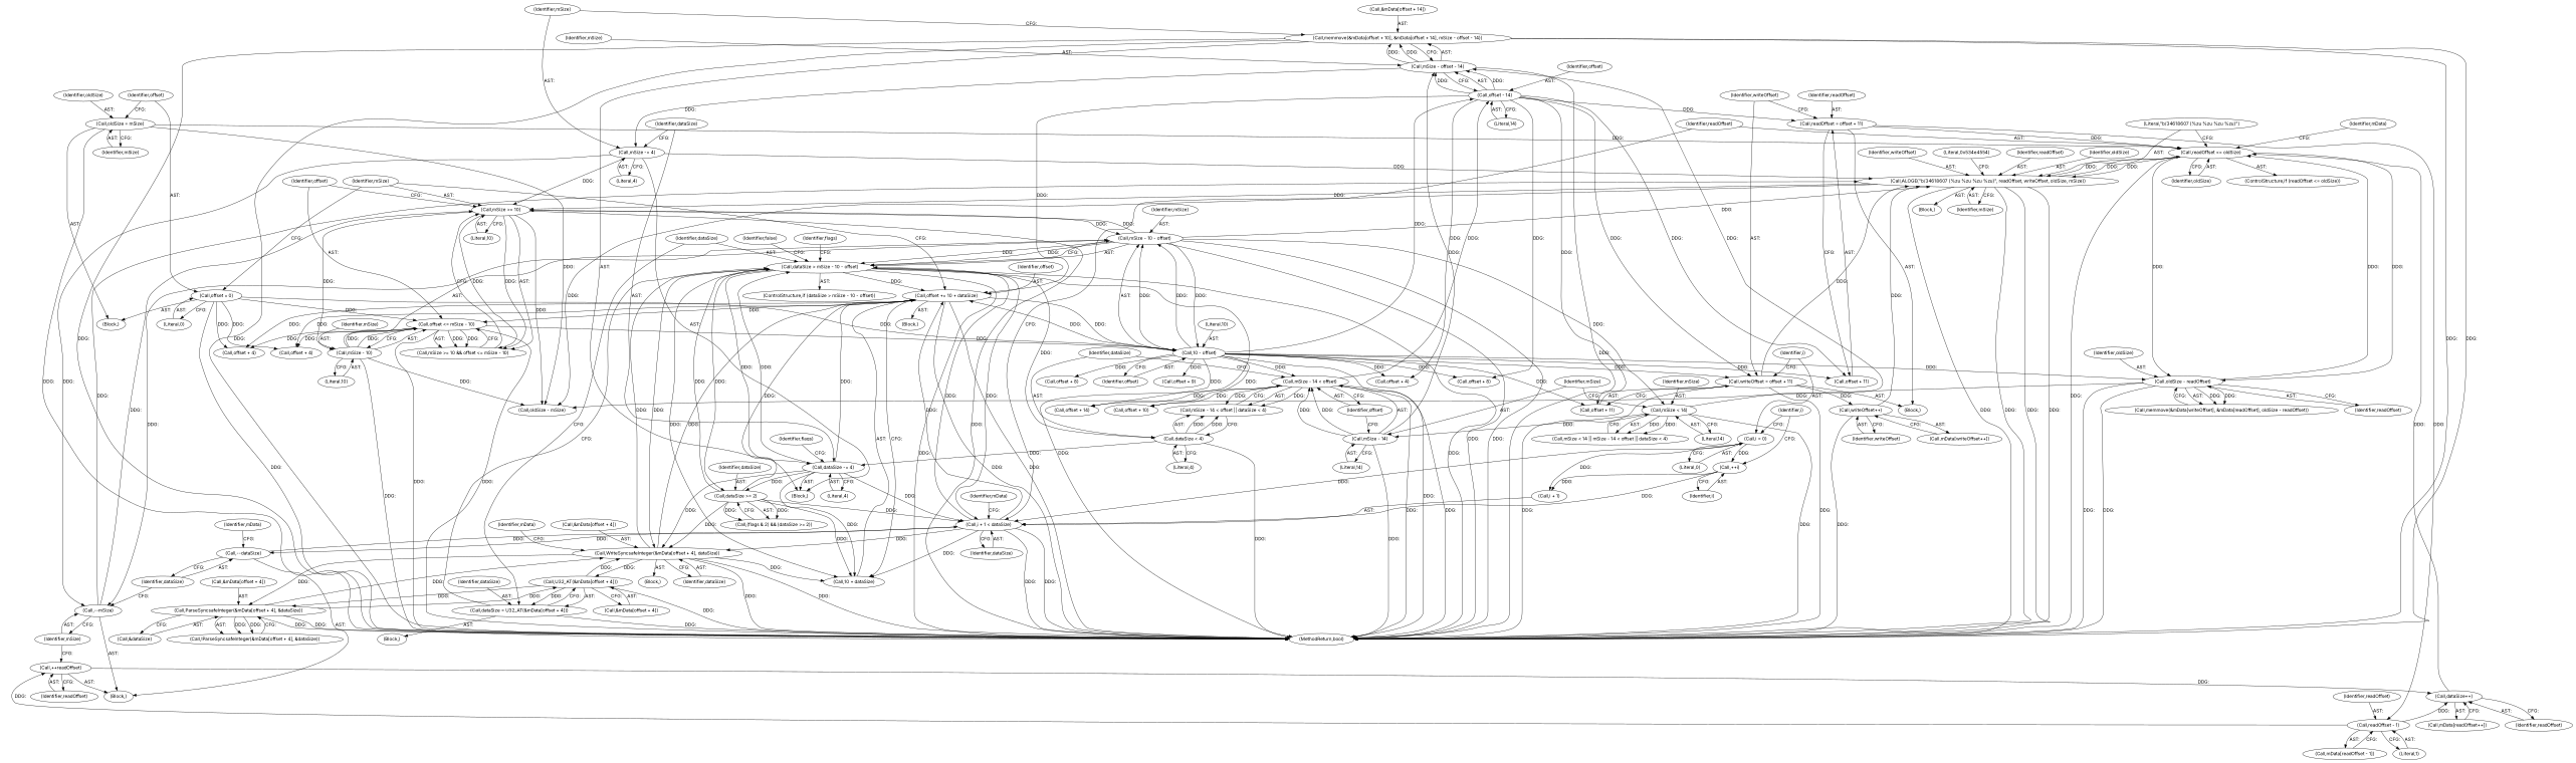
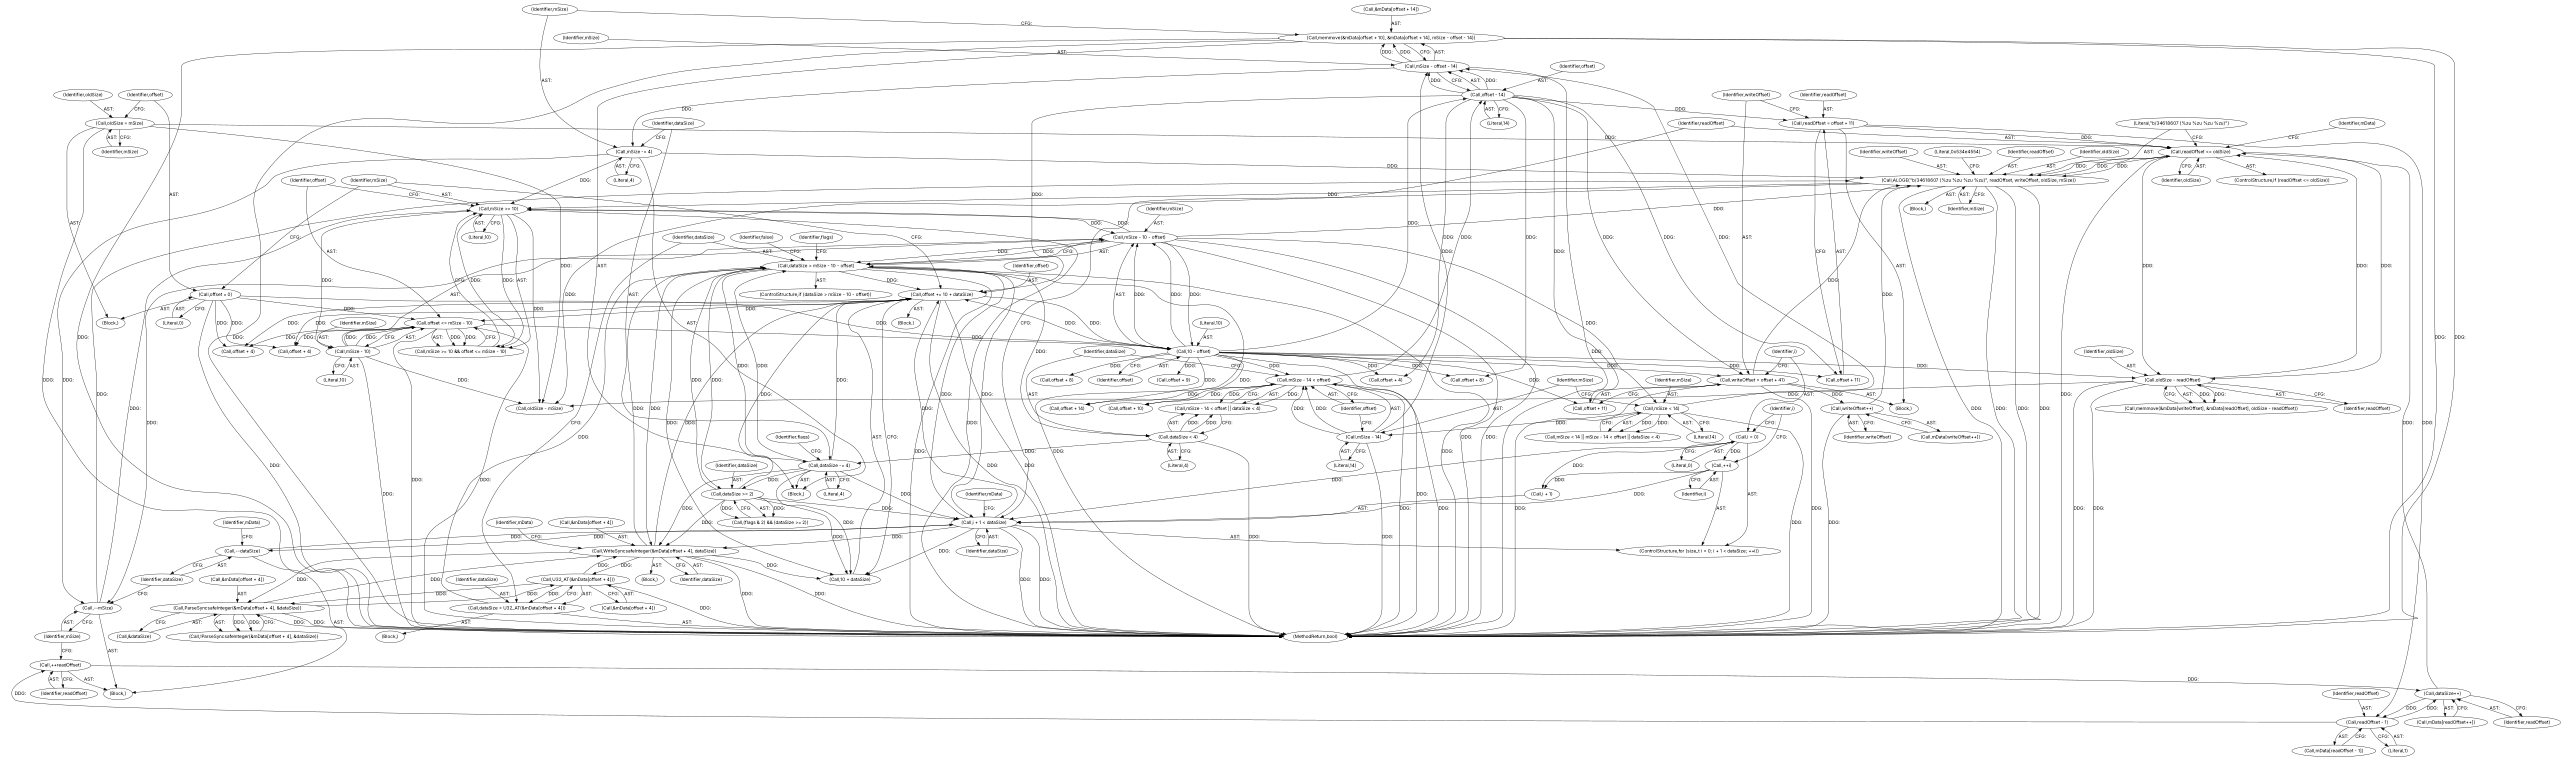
  digraph {
    fontname=Inter
    node [fontname=Inter]
    edge [fontname=Inter]
    n1 [label="(Call,memmove(&mData[offset + 10], &mData[offset + 14], mSize - offset - 14))"]
    n2 [label="(Call,mSize - offset - 14)"]
    n3 [label="(Block,)"]
    n4 [label="(MethodReturn,bool)"]
    n5 [label="(Call,mSize -= 4)"]
    n6 [label="(Call,offset - 14)"]
    n7 [label="(Call,mSize >= 10)"]
    n8 [label="(Call,--mSize)"]
    n9 [label="(Call,ALOGE(\"b/34618607 (%zu %zu %zu %zu)\", readOffset, writeOffset, oldSize, mSize))"]
    n10 [label="(Literal,4)"]
    n11 [label="(Call,readOffset = offset + 11)"]
    n12 [label="(Call,offset + 11)"]
    n13 [label="(Call,offset += 10 + dataSize)"]
-   n14 [label="(Call,writeOffset = offset + 11)"]
+   n14 [label="(Call,writeOffset = offset + 41)"]
    n15 [label="(Call,offset + 8)"]
    n16 [label="(Literal,14)"]
    n17 [label="(Call,offset + 11)"]
    n18 [label="(Call,offset + 4)"]
    n19 [label="(Call,mSize < 14)"]
    n20 [label="(Call,mSize - 14)"]
    n21 [label="(Call,mSize < 14 || mSize - 14 < offset || dataSize < 4)"]
    n22 [label="(Literal,14)"]
    n23 [label="(Call,mSize - 14 < offset)"]
    n24 [label="(Literal,14)"]
    n25 [label="(Call,mSize - 10 - offset)"]
    n26 [label="(Call,10 - offset)"]
    n27 [label="(Call,dataSize > mSize - 10 - offset)"]
    n28 [label="(Call,mSize - 10)"]
    n29 [label="(Call,oldSize - mSize)"]
    n30 [label="(Call,mSize >= 10 && offset <= mSize - 10)"]
    n31 [label="(Literal,10)"]
    n32 [label="(Identifier,mSize)"]
    n33 [label="(Block,)"]
    n34 [label="(Call,readOffset <= oldSize)"]
    n35 [label="(Block,)"]
    n36 [label="(Identifier,mSize)"]
    n37 [label="(Call,oldSize - readOffset)"]
    n38 [label="(Call,offset + 9)"]
    n39 [label="(Call,offset + 10)"]
    n40 [label="(Call,offset + 14)"]
    n41 [label="(Call,offset + 8)"]
    n42 [label="(Identifier,offset)"]
    n43 [label="(Call,10 + dataSize)"]
    n44 [label="(Call,WriteSyncsafeInteger(&mData[offset + 4], dataSize))"]
    n45 [label="(Call,i + 1 < dataSize)"]
    n46 [label="(Call,dataSize -= 4)"]
    n47 [label="(Call,dataSize >= 2)"]
    n48 [label="(Call,dataSize < 4)"]
    n49 [label="(ControlStructure,if (dataSize > mSize - 10 - offset))"]
    n50 [label="(Call,offset <= mSize - 10)"]
    n51 [label="(Literal,10)"]
    n52 [label="(Call,++readOffset)"]
    n53 [label="(Identifier,oldSize)"]
    n54 [label="(ControlStructure,if (readOffset <= oldSize))"]
    n55 [label="(Call,memmove(&mData[writeOffset], &mData[readOffset], oldSize - readOffset))"]
    n56 [label="(Identifier,readOffset)"]
    n57 [label="(Call,dataSize++)"]
    n58 [label="(Call,readOffset - 1)"]
    n59 [label="(Identifier,readOffset)"]
    n60 [label="(Call,mData[readOffset++])"]
    n61 [label="(Call,mData[readOffset - 1])"]
    n62 [label="(Literal,1)"]
    n63 [label="(Identifier,readOffset)"]
    n64 [label="(Block,)"]
    n65 [label="(Call,offset + 4)"]
    n66 [label="(Call,offset + 4)"]
    n67 [label="(Block,)"]
    n68 [label="(Call,writeOffset++)"]
    n69 [label="(Call,mSize - 14 < offset || dataSize < 4)"]
    n70 [label="(Identifier,offset)"]
    n71 [label="(Call,U32_AT(&mData[offset + 4]))"]
    n72 [label="(Call,ParseSyncsafeInteger(&mData[offset + 4], &dataSize))"]
    n73 [label="(Identifier,dataSize)"]
    n74 [label="(Block,)"]
    n75 [label="(Call,dataSize = U32_AT(&mData[offset + 4]))"]
    n76 [label="(Call,&mData[offset + 4])"]
    n77 [label="(Call,&dataSize)"]
    n78 [label="(Call,!ParseSyncsafeInteger(&mData[offset + 4], &dataSize))"]
    n79 [label="(Block,)"]
    n80 [label="(Call,--dataSize)"]
    n81 [label="(Identifier,dataSize)"]
+   n82 [label="(ControlStructure,for (size_t i = 0; i + 1 < dataSize; ++i))"]
    n83 [label="(Identifier,dataSize)"]
    n84 [label="(Call,i = 0)"]
    n85 [label="(Call,++i)"]
    n86 [label="(Call,i + 1)"]
    n87 [label="(Literal,0)"]
    n88 [label="(Identifier,i)"]
    n89 [label="(Literal,4)"]
    n90 [label="(Call,(flags & 2) && (dataSize >= 2))"]
    n91 [label="(Literal,4)"]
    n92 [label="(Call,offset = 0)"]
    n93 [label="(Literal,0)"]
    n94 [label="(Block,)"]
    n95 [label="(Call,oldSize = mSize)"]
    n96 [label="(Identifier,mSize)"]
    n97 [label="(Identifier,writeOffset)"]
    n98 [label="(Call,mData[writeOffset++])"]
    n99 [label="(Literal,10)"]
    n100 [label="(Identifier,mData)"]
    n101 [label="(Call,&mData[offset + 4])"]
    n102 [label="(Literal,\"b/34618607 (%zu %zu %zu %zu)\")"]
    n103 [label="(Identifier,dataSize)"]
    n104 [label="(Identifier,mData)"]
    n105 [label="(Identifier,i)"]
    n106 [label="(Identifier,mSize)"]
    n107 [label="(Identifier,readOffset)"]
    n108 [label="(Identifier,offset)"]
    n109 [label="(Identifier,mSize)"]
    n110 [label="(Literal,0x534e4554)"]
    n111 [label="(Identifier,dataSize)"]
    n112 [label="(Identifier,readOffset)"]
    n113 [label="(Identifier,false)"]
    n114 [label="(Identifier,oldSize)"]
    n115 [label="(Identifier,i)"]
    n116 [label="(Identifier,mData)"]
    n117 [label="(Identifier,mSize)"]
    n118 [label="(Call,&mData[offset + 14])"]
    n119 [label="(Identifier,dataSize)"]
    n120 [label="(Identifier,oldSize)"]
    n121 [label="(Identifier,dataSize)"]
    n122 [label="(Identifier,flags)"]
    n123 [label="(Identifier,mSize)"]
    n124 [label="(Identifier,offset)"]
    n125 [label="(Identifier,mData)"]
    n126 [label="(Identifier,readOffset)"]
    n127 [label="(Identifier,oldSize)"]
    n128 [label="(Identifier,readOffset)"]
    n129 [label="(Identifier,dataSize)"]
    n130 [label="(Identifier,offset)"]
    n131 [label="(Identifier,flags)"]
    n132 [label="(Identifier,offset)"]
    n133 [label="(Identifier,writeOffset)"]
    n134 [label="(Identifier,mSize)"]
    n135 [label="(Identifier,mSize)"]
    n136 [label="(Call,&mData[offset + 4])"]
    n137 [label="(Identifier,writeOffset)"]
    n138 [label="(Identifier,mSize)"]
    n1 -> n2 [label="CFG: "]
    n1 -> n3 [label="AST: "]
    n1 -> n4 [label="DDG: "]
    n1 -> n4 [label="DDG: "]
    n1 -> n4 [label="DDG: "]
    n1 -> n4 [label="DDG: "]
    n2 -> n1 [label="AST: "]
    n2 -> n1 [label="DDG: "]
    n2 -> n1 [label="DDG: "]
    n2 -> n4 [label="DDG: "]
    n2 -> n5 [label="DDG: "]
    n2 -> n6 [label="CFG: "]
    n5 -> n3 [label="AST: "]
    n5 -> n7 [label="DDG: "]
    n5 -> n8 [label="DDG: "]
    n5 -> n9 [label="DDG: "]
    n5 -> n10 [label="CFG: "]
    n6 -> n2 [label="AST: "]
    n6 -> n2 [label="DDG: "]
    n6 -> n2 [label="DDG: "]
    n6 -> n11 [label="DDG: "]
    n6 -> n12 [label="DDG: "]
    n6 -> n13 [label="DDG: "]
    n6 -> n14 [label="DDG: "]
    n6 -> n15 [label="DDG: "]
    n6 -> n16 [label="CFG: "]
    n6 -> n17 [label="DDG: "]
    n6 -> n18 [label="DDG: "]
    n7 -> n4 [label="DDG: "]
    n7 -> n25 [label="DDG: "]
    n7 -> n28 [label="DDG: "]
    n7 -> n29 [label="DDG: "]
    n7 -> n30 [label="AST: "]
    n7 -> n30 [label="DDG: "]
    n7 -> n30 [label="DDG: "]
    n7 -> n31 [label="CFG: "]
    n8 -> n7 [label="DDG: "]
    n8 -> n9 [label="DDG: "]
    n8 -> n32 [label="CFG: "]
    n8 -> n33 [label="AST: "]
    n9 -> n4 [label="DDG: "]
    n9 -> n4 [label="DDG: "]
    n9 -> n4 [label="DDG: "]
    n9 -> n4 [label="DDG: "]
    n9 -> n7 [label="DDG: "]
    n9 -> n29 [label="DDG: "]
    n9 -> n34 [label="DDG: "]
    n9 -> n35 [label="AST: "]
    n9 -> n36 [label="CFG: "]
    n10 -> n5 [label="AST: "]
    n11 -> n12 [label="CFG: "]
    n11 -> n34 [label="DDG: "]
    n11 -> n58 [label="DDG: "]
    n11 -> n64 [label="AST: "]
    n12 -> n11 [label="AST: "]
    n13 -> n4 [label="DDG: "]
    n13 -> n4 [label="DDG: "]
    n13 -> n26 [label="DDG: "]
    n13 -> n43 [label="CFG: "]
    n13 -> n50 [label="DDG: "]
    n13 -> n65 [label="DDG: "]
    n13 -> n66 [label="DDG: "]
    n13 -> n67 [label="AST: "]
    n14 -> n4 [label="DDG: "]
    n14 -> n4 [label="DDG: "]
    n14 -> n9 [label="DDG: "]
    n14 -> n17 [label="CFG: "]
    n14 -> n64 [label="AST: "]
    n14 -> n68 [label="DDG: "]
    n16 -> n6 [label="AST: "]
    n17 -> n14 [label="AST: "]
    n19 -> n2 [label="DDG: "]
    n19 -> n4 [label="DDG: "]
    n19 -> n20 [label="DDG: "]
    n19 -> n21 [label="AST: "]
    n19 -> n21 [label="DDG: "]
    n19 -> n21 [label="DDG: "]
    n19 -> n22 [label="CFG: "]
    n20 -> n2 [label="DDG: "]
    n20 -> n4 [label="DDG: "]
    n20 -> n23 [label="AST: "]
    n20 -> n23 [label="DDG: "]
    n20 -> n23 [label="DDG: "]
    n20 -> n24 [label="CFG: "]
    n21 -> n19 [label="CFG: "]
    n22 -> n19 [label="AST: "]
    n23 -> n4 [label="DDG: "]
    n23 -> n4 [label="DDG: "]
    n23 -> n6 [label="DDG: "]
    n23 -> n39 [label="DDG: "]
    n23 -> n40 [label="DDG: "]
    n23 -> n69 [label="AST: "]
    n23 -> n69 [label="DDG: "]
    n23 -> n69 [label="DDG: "]
    n23 -> n70 [label="CFG: "]
    n24 -> n20 [label="AST: "]
    n25 -> n4 [label="DDG: "]
    n25 -> n4 [label="DDG: "]
    n25 -> n7 [label="DDG: "]
    n25 -> n8 [label="DDG: "]
    n25 -> n9 [label="DDG: "]
    n25 -> n19 [label="DDG: "]
    n25 -> n26 [label="DDG: "]
    n25 -> n27 [label="AST: "]
    n25 -> n27 [label="DDG: "]
    n25 -> n27 [label="DDG: "]
    n26 -> n4 [label="DDG: "]
    n26 -> n6 [label="DDG: "]
    n26 -> n12 [label="DDG: "]
    n26 -> n13 [label="DDG: "]
    n26 -> n14 [label="DDG: "]
    n26 -> n15 [label="DDG: "]
    n26 -> n17 [label="DDG: "]
    n26 -> n18 [label="DDG: "]
    n26 -> n23 [label="DDG: "]
    n26 -> n25 [label="AST: "]
    n26 -> n25 [label="DDG: "]
    n26 -> n25 [label="DDG: "]
    n26 -> n37 [label="DDG: "]
    n26 -> n38 [label="DDG: "]
    n26 -> n39 [label="DDG: "]
    n26 -> n40 [label="DDG: "]
    n26 -> n41 [label="DDG: "]
    n26 -> n42 [label="CFG: "]
    n27 -> n4 [label="DDG: "]
    n27 -> n4 [label="DDG: "]
    n27 -> n4 [label="DDG: "]
    n27 -> n13 [label="DDG: "]
    n27 -> n25 [label="CFG: "]
    n27 -> n43 [label="DDG: "]
    n27 -> n44 [label="DDG: "]
    n27 -> n45 [label="DDG: "]
    n27 -> n46 [label="DDG: "]
    n27 -> n47 [label="DDG: "]
    n27 -> n48 [label="DDG: "]
    n27 -> n49 [label="AST: "]
    n28 -> n4 [label="DDG: "]
    n28 -> n25 [label="AST: "]
    n28 -> n29 [label="DDG: "]
    n28 -> n50 [label="AST: "]
    n28 -> n50 [label="DDG: "]
    n28 -> n50 [label="DDG: "]
    n28 -> n51 [label="CFG: "]
    n30 -> n7 [label="CFG: "]
    n30 -> n50 [label="CFG: "]
    n31 -> n7 [label="AST: "]
    n32 -> n8 [label="AST: "]
    n32 -> n52 [label="CFG: "]
    n34 -> n4 [label="DDG: "]
    n34 -> n9 [label="DDG: "]
    n34 -> n9 [label="DDG: "]
    n34 -> n37 [label="DDG: "]
    n34 -> n37 [label="DDG: "]
    n34 -> n53 [label="CFG: "]
    n34 -> n54 [label="AST: "]
    n36 -> n9 [label="AST: "]
    n37 -> n4 [label="DDG: "]
    n37 -> n4 [label="DDG: "]
    n37 -> n29 [label="DDG: "]
    n37 -> n34 [label="DDG: "]
    n37 -> n55 [label="AST: "]
    n37 -> n55 [label="DDG: "]
    n37 -> n55 [label="DDG: "]
    n37 -> n56 [label="CFG: "]
    n42 -> n26 [label="AST: "]
    n43 -> n13 [label="AST: "]
    n44 -> n4 [label="DDG: "]
    n44 -> n4 [label="DDG: "]
    n44 -> n13 [label="DDG: "]
    n44 -> n27 [label="DDG: "]
    n44 -> n43 [label="DDG: "]
    n44 -> n71 [label="DDG: "]
    n44 -> n72 [label="DDG: "]
    n44 -> n73 [label="CFG: "]
    n44 -> n74 [label="AST: "]
    n45 -> n4 [label="DDG: "]
    n45 -> n4 [label="DDG: "]
    n45 -> n13 [label="DDG: "]
    n45 -> n27 [label="DDG: "]
    n45 -> n43 [label="DDG: "]
    n45 -> n44 [label="DDG: "]
    n45 -> n80 [label="DDG: "]
    n45 -> n81 [label="CFG: "]
+   n45 -> n82 [label="AST: "]
    n46 -> n3 [label="AST: "]
    n46 -> n13 [label="DDG: "]
    n46 -> n27 [label="DDG: "]
    n46 -> n43 [label="DDG: "]
    n46 -> n44 [label="DDG: "]
    n46 -> n45 [label="DDG: "]
    n46 -> n47 [label="DDG: "]
    n46 -> n89 [label="CFG: "]
    n47 -> n13 [label="DDG: "]
    n47 -> n27 [label="DDG: "]
    n47 -> n43 [label="DDG: "]
    n47 -> n44 [label="DDG: "]
    n47 -> n45 [label="DDG: "]
    n47 -> n90 [label="AST: "]
    n47 -> n90 [label="DDG: "]
    n47 -> n90 [label="DDG: "]
    n48 -> n4 [label="DDG: "]
    n48 -> n46 [label="DDG: "]
    n48 -> n69 [label="AST: "]
    n48 -> n69 [label="DDG: "]
    n48 -> n69 [label="DDG: "]
    n48 -> n91 [label="CFG: "]
    n50 -> n4 [label="DDG: "]
    n50 -> n4 [label="DDG: "]
    n50 -> n26 [label="DDG: "]
    n50 -> n28 [label="CFG: "]
    n50 -> n30 [label="AST: "]
    n50 -> n30 [label="DDG: "]
    n50 -> n30 [label="DDG: "]
    n50 -> n65 [label="DDG: "]
    n50 -> n66 [label="DDG: "]
    n51 -> n28 [label="AST: "]
    n52 -> n33 [label="AST: "]
    n52 -> n57 [label="DDG: "]
    n52 -> n63 [label="CFG: "]
    n53 -> n34 [label="AST: "]
    n55 -> n37 [label="CFG: "]
    n56 -> n37 [label="AST: "]
    n57 -> n34 [label="DDG: "]
+   n57 -> n58 [label="DDG: "]
    n57 -> n59 [label="CFG: "]
    n57 -> n60 [label="AST: "]
    n58 -> n52 [label="DDG: "]
    n58 -> n57 [label="DDG: "]
    n58 -> n61 [label="AST: "]
    n58 -> n62 [label="CFG: "]
    n59 -> n57 [label="AST: "]
    n60 -> n57 [label="CFG: "]
    n61 -> n58 [label="CFG: "]
    n62 -> n58 [label="AST: "]
    n63 -> n52 [label="AST: "]
    n68 -> n4 [label="DDG: "]
    n68 -> n9 [label="DDG: "]
    n68 -> n97 [label="CFG: "]
    n68 -> n98 [label="AST: "]
    n69 -> n23 [label="CFG: "]
    n69 -> n48 [label="CFG: "]
    n70 -> n20 [label="CFG: "]
    n70 -> n23 [label="AST: "]
    n71 -> n4 [label="DDG: "]
    n71 -> n44 [label="DDG: "]
    n71 -> n72 [label="DDG: "]
    n71 -> n75 [label="AST: "]
    n71 -> n75 [label="DDG: "]
    n71 -> n76 [label="CFG: "]
    n72 -> n4 [label="DDG: "]
    n72 -> n4 [label="DDG: "]
    n72 -> n44 [label="DDG: "]
    n72 -> n71 [label="DDG: "]
    n72 -> n77 [label="CFG: "]
    n72 -> n78 [label="AST: "]
    n72 -> n78 [label="DDG: "]
    n72 -> n78 [label="DDG: "]
    n73 -> n44 [label="AST: "]
-   n75 -> n4 [label="DDG: "]
-   n75 -> n27 [label="CFG: "]
+   n75 -> n4 [label="AST: "]
+   n75 -> n27 [label="DDG: "]
    n75 -> n71 [label="CFG: "]
    n75 -> n79 [label="AST: "]
    n76 -> n71 [label="AST: "]
    n77 -> n72 [label="AST: "]
    n78 -> n72 [label="CFG: "]
    n80 -> n33 [label="AST: "]
    n80 -> n45 [label="DDG: "]
    n80 -> n83 [label="CFG: "]
    n81 -> n45 [label="AST: "]
    n83 -> n8 [label="CFG: "]
    n83 -> n80 [label="AST: "]
    n84 -> n45 [label="DDG: "]
+   n84 -> n82 [label="AST: "]
    n84 -> n85 [label="DDG: "]
    n84 -> n86 [label="DDG: "]
    n84 -> n87 [label="CFG: "]
    n85 -> n45 [label="DDG: "]
+   n85 -> n82 [label="AST: "]
    n85 -> n86 [label="DDG: "]
    n85 -> n88 [label="CFG: "]
    n86 -> n45 [label="AST: "]
    n87 -> n84 [label="AST: "]
    n88 -> n85 [label="AST: "]
    n89 -> n46 [label="AST: "]
    n90 -> n47 [label="CFG: "]
    n91 -> n48 [label="AST: "]
    n92 -> n4 [label="DDG: "]
    n92 -> n26 [label="DDG: "]
    n92 -> n50 [label="DDG: "]
    n92 -> n65 [label="DDG: "]
    n92 -> n66 [label="DDG: "]
    n92 -> n93 [label="CFG: "]
    n92 -> n94 [label="AST: "]
    n93 -> n92 [label="AST: "]
    n95 -> n4 [label="DDG: "]
    n95 -> n29 [label="DDG: "]
    n95 -> n34 [label="DDG: "]
    n95 -> n94 [label="AST: "]
    n95 -> n96 [label="CFG: "]
    n96 -> n95 [label="AST: "]
    n97 -> n68 [label="AST: "]
    n98 -> n68 [label="CFG: "]
    n99 -> n26 [label="AST: "]
    n100 -> n34 [label="CFG: "]
    n101 -> n72 [label="AST: "]
    n102 -> n9 [label="AST: "]
    n102 -> n34 [label="CFG: "]
    n103 -> n5 [label="CFG: "]
    n103 -> n46 [label="AST: "]
    n104 -> n45 [label="CFG: "]
    n105 -> n84 [label="CFG: "]
    n105 -> n85 [label="CFG: "]
    n106 -> n19 [label="CFG: "]
    n106 -> n20 [label="AST: "]
    n107 -> n58 [label="AST: "]
    n108 -> n7 [label="CFG: "]
    n108 -> n50 [label="AST: "]
    n109 -> n19 [label="AST: "]
    n110 -> n9 [label="CFG: "]
    n111 -> n27 [label="AST: "]
    n111 -> n75 [label="CFG: "]
    n112 -> n9 [label="AST: "]
    n113 -> n27 [label="CFG: "]
    n114 -> n9 [label="AST: "]
    n115 -> n14 [label="CFG: "]
    n115 -> n84 [label="AST: "]
    n116 -> n80 [label="CFG: "]
    n117 -> n28 [label="AST: "]
    n118 -> n1 [label="AST: "]
    n119 -> n47 [label="AST: "]
    n120 -> n37 [label="AST: "]
    n121 -> n75 [label="AST: "]
    n122 -> n46 [label="CFG: "]
    n123 -> n7 [label="AST: "]
    n123 -> n13 [label="CFG: "]
    n123 -> n92 [label="CFG: "]
    n124 -> n92 [label="AST: "]
    n124 -> n95 [label="CFG: "]
    n125 -> n44 [label="CFG: "]
    n126 -> n11 [label="AST: "]
    n127 -> n95 [label="AST: "]
    n128 -> n34 [label="AST: "]
    n128 -> n45 [label="CFG: "]
    n129 -> n23 [label="CFG: "]
    n129 -> n48 [label="AST: "]
    n130 -> n13 [label="AST: "]
    n131 -> n27 [label="CFG: "]
    n132 -> n6 [label="AST: "]
    n133 -> n9 [label="AST: "]
    n134 -> n25 [label="AST: "]
    n135 -> n2 [label="AST: "]
    n136 -> n44 [label="AST: "]
    n137 -> n11 [label="CFG: "]
    n137 -> n14 [label="AST: "]
    n138 -> n1 [label="CFG: "]
    n138 -> n5 [label="AST: "]
  }
